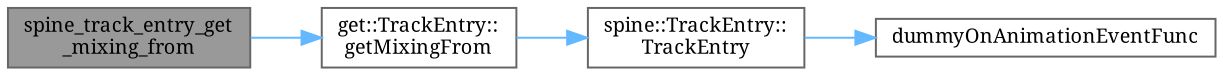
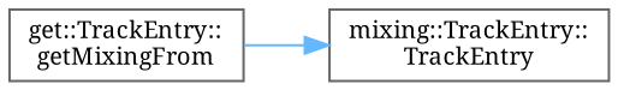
  digraph {
    fontname="Noto Serif"
    rankdir=LR
    node [color=grey40 fillcolor=white fontname="Noto Serif" fontsize=10 shape=box style=filled]
    edge [color=steelblue1 fontname="Noto Serif" fontsize=10 labelfontname=Helvetica labelfontsize=10 style=solid]
-   n1 [color=gray40 fillcolor=grey60 fontcolor=black height=0.2 label="spine_track_entry_get\l_mixing_from" width=0.4]
    n2 [height=0.2 label="get::TrackEntry::\lgetMixingFrom" width=0.4]
-   n3 [height=0.2 label="spine::TrackEntry::\lTrackEntry" width=0.4]
-   n4 [height=0.2 label=dummyOnAnimationEventFunc width=0.4]
-   n1 -> n2
+   n3 [height=0.2 label="mixing::TrackEntry::\lTrackEntry" width=0.4]
    n2 -> n3
-   n3 -> n4
  }
